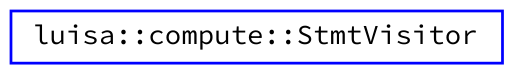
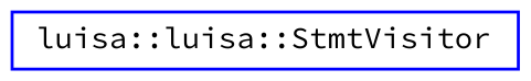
  digraph {
    rankdir=LR
    fontname="Source Code Pro"
-   n1 [color=blue fillcolor=white fontname="Source Code Pro" fontsize=10 height=0.2 label="luisa::compute::StmtVisitor" shape=box style=filled width=0.4]
+   n1 [color=blue fillcolor=white fontname="Source Code Pro" fontsize=10 height=0.2 label="luisa::luisa::StmtVisitor" shape=box style=filled width=0.4]
  }
